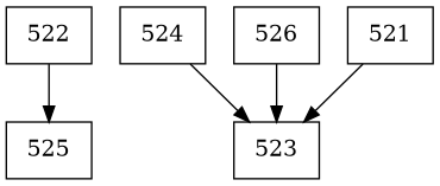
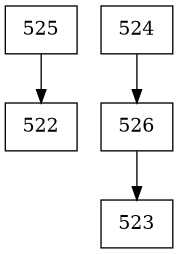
  digraph {
    fontname="DejaVu Serif"
    node [fontname="DejaVu Serif" shape=record]
    edge [fontname="DejaVu Serif"]
    n1 [label="{522}"]
    n2 [label="{525}"]
    n3 [label="{524}"]
    n4 [label="{526}"]
    n5 [label="{523}"]
-   n6 [label="{521}"]
-   n1 -> n2
-   n3 -> n5
+   n2 -> n1
+   n3 -> n4
    n4 -> n5
-   n6 -> n5
  }
